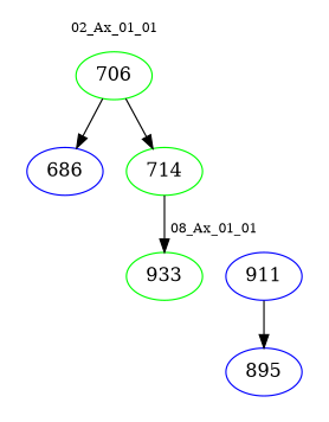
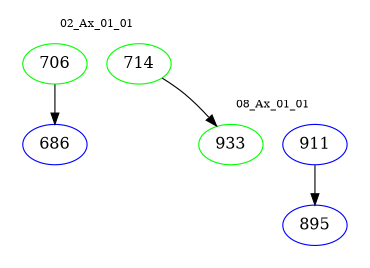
  digraph {
    node [color=green]
    edge [color=black]
    n1 [label=706]
    n2 [color=blue label=686]
    n3 [label=714]
    n4 [color=blue label=911]
    n5 [color=blue label=895]
    n6 [label=933]
    subgraph cluster_1 {
      color=white
      fontsize=10
      label="02_Ax_01_01"
      n1
      n2
      n3
    }
    subgraph cluster_2 {
      color=white
      fontsize=10
      label="08_Ax_01_01"
      n4
      n5
      n6
    }
    n1 -> n2
-   n1 -> n3
    n3 -> n6
    n4 -> n5
  }
